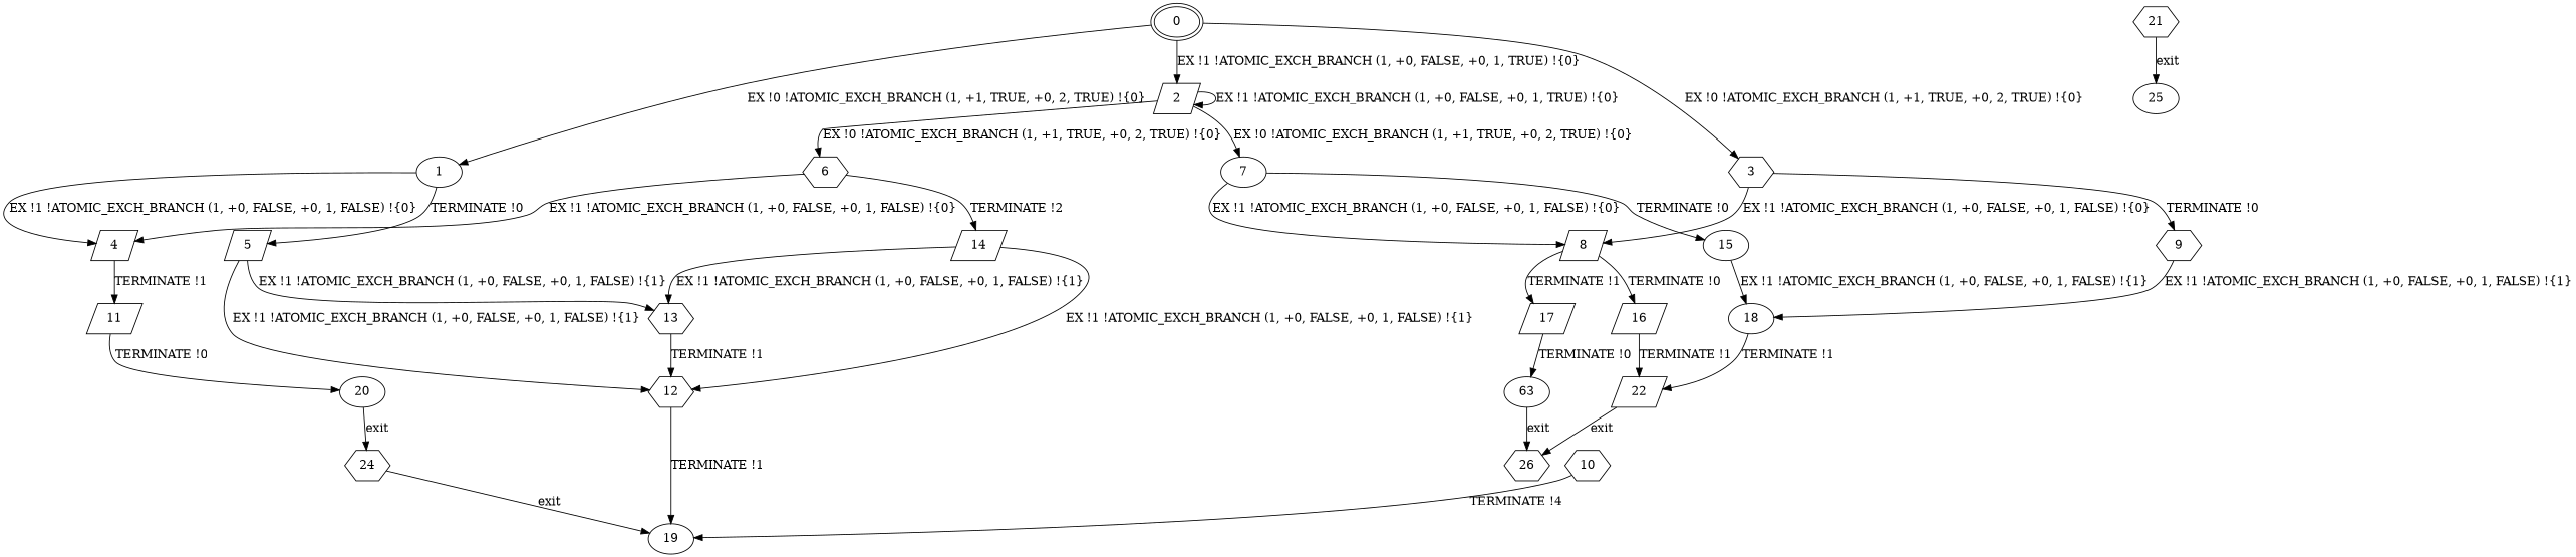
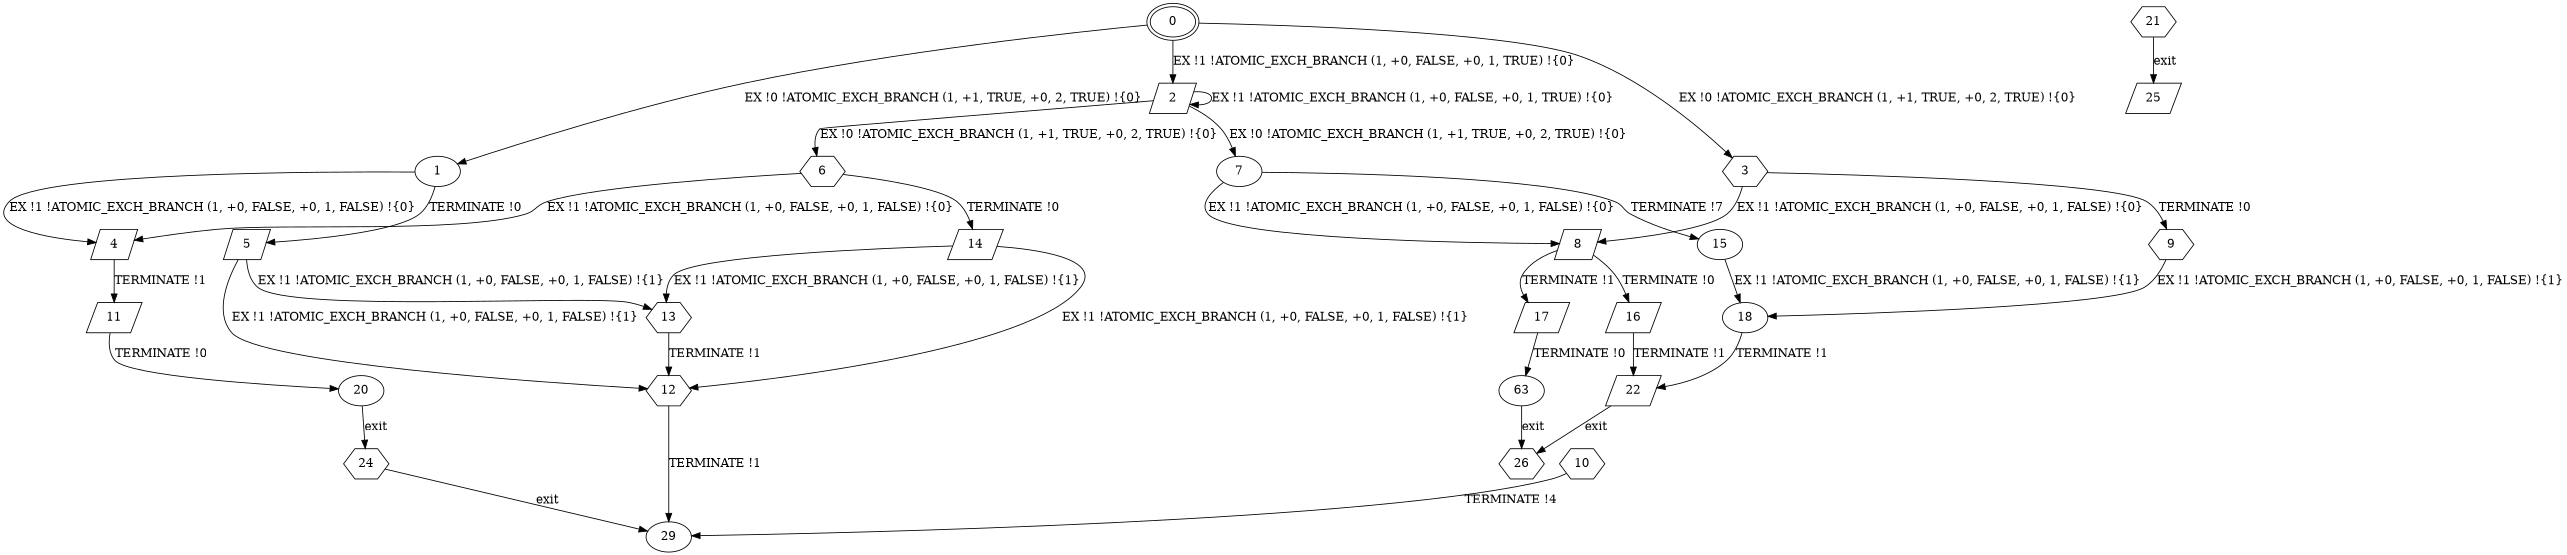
  digraph {
    node [shape=ellipse]
    0 [peripheries=2]
    1
    2 [shape=parallelogram]
    3 [shape=hexagon]
    4 [shape=parallelogram]
    5 [shape=parallelogram]
    6 [shape=hexagon]
    7
    8 [shape=parallelogram]
    9 [shape=hexagon]
    11 [shape=parallelogram]
    12 [shape=hexagon]
    13 [shape=hexagon]
    14 [shape=parallelogram]
    15
    16 [shape=parallelogram]
    17 [shape=parallelogram]
    18
    10 [shape=hexagon]
-   19
+   19 [label=29]
    20
    22 [shape=parallelogram]
    n23 [label=63]
    24 [shape=hexagon]
    21 [shape=hexagon]
-   25
+   25 [shape=parallelogram]
    26 [shape=hexagon]
    0 -> 1 [label="EX !0 !ATOMIC_EXCH_BRANCH (1, +1, TRUE, +0, 2, TRUE) !{0}"]
    0 -> 2 [label="EX !1 !ATOMIC_EXCH_BRANCH (1, +0, FALSE, +0, 1, TRUE) !{0}"]
    0 -> 3 [label="EX !0 !ATOMIC_EXCH_BRANCH (1, +1, TRUE, +0, 2, TRUE) !{0}"]
    1 -> 4 [label="EX !1 !ATOMIC_EXCH_BRANCH (1, +0, FALSE, +0, 1, FALSE) !{0}"]
    1 -> 5 [label="TERMINATE !0"]
    2 -> 2 [label="EX !1 !ATOMIC_EXCH_BRANCH (1, +0, FALSE, +0, 1, TRUE) !{0}"]
    2 -> 6 [label="EX !0 !ATOMIC_EXCH_BRANCH (1, +1, TRUE, +0, 2, TRUE) !{0}"]
    2 -> 7 [label="EX !0 !ATOMIC_EXCH_BRANCH (1, +1, TRUE, +0, 2, TRUE) !{0}"]
    3 -> 8 [label="EX !1 !ATOMIC_EXCH_BRANCH (1, +0, FALSE, +0, 1, FALSE) !{0}"]
    3 -> 9 [label="TERMINATE !0"]
    4 -> 11 [label="TERMINATE !1"]
    5 -> 12 [label="EX !1 !ATOMIC_EXCH_BRANCH (1, +0, FALSE, +0, 1, FALSE) !{1}"]
    5 -> 13 [label="EX !1 !ATOMIC_EXCH_BRANCH (1, +0, FALSE, +0, 1, FALSE) !{1}"]
    6 -> 4 [label="EX !1 !ATOMIC_EXCH_BRANCH (1, +0, FALSE, +0, 1, FALSE) !{0}"]
-   6 -> 14 [label="TERMINATE !2"]
+   6 -> 14 [label="TERMINATE !0"]
    7 -> 8 [label="EX !1 !ATOMIC_EXCH_BRANCH (1, +0, FALSE, +0, 1, FALSE) !{0}"]
-   7 -> 15 [label="TERMINATE !0"]
+   7 -> 15 [label="TERMINATE !7"]
    8 -> 16 [label="TERMINATE !0"]
    8 -> 17 [label="TERMINATE !1"]
    9 -> 18 [label="EX !1 !ATOMIC_EXCH_BRANCH (1, +0, FALSE, +0, 1, FALSE) !{1}"]
    11 -> 20 [label="TERMINATE !0"]
    12 -> 19 [label="TERMINATE !1"]
    13 -> 12 [label="TERMINATE !1"]
    14 -> 12 [label="EX !1 !ATOMIC_EXCH_BRANCH (1, +0, FALSE, +0, 1, FALSE) !{1}"]
    14 -> 13 [label="EX !1 !ATOMIC_EXCH_BRANCH (1, +0, FALSE, +0, 1, FALSE) !{1}"]
    15 -> 18 [label="EX !1 !ATOMIC_EXCH_BRANCH (1, +0, FALSE, +0, 1, FALSE) !{1}"]
    16 -> 22 [label="TERMINATE !1"]
    17 -> n23 [label="TERMINATE !0"]
    18 -> 22 [label="TERMINATE !1"]
    10 -> 19 [label="TERMINATE !4"]
    20 -> 24 [label=exit]
    22 -> 26 [label=exit]
    n23 -> 26 [label=exit]
    24 -> 19 [label=exit]
    21 -> 25 [label=exit]
  }
